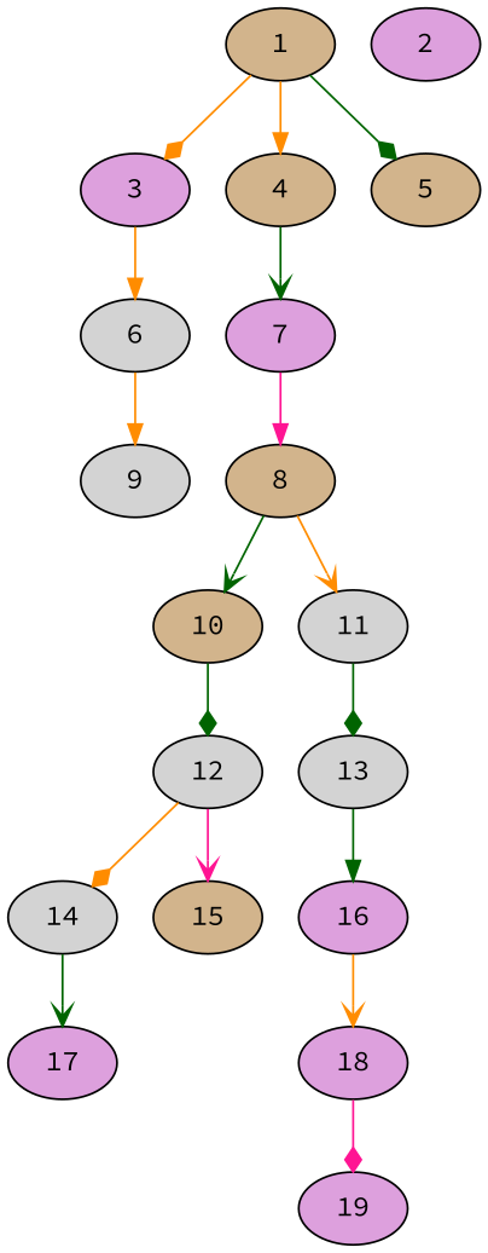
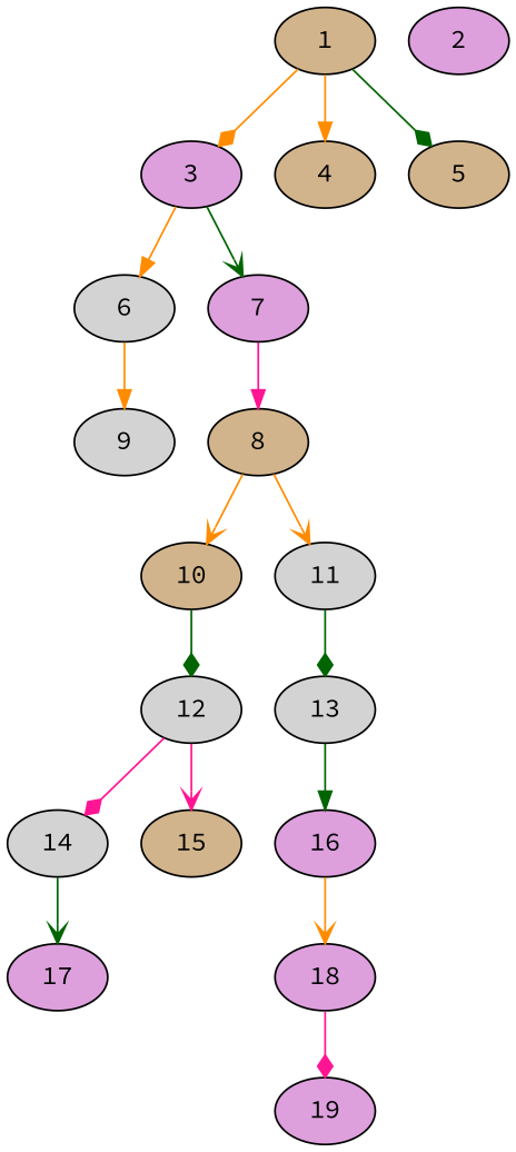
  digraph {
    fontname="Source Code Pro"
    node [alpha=0.05 fillcolor=plum fontname="Source Code Pro" style=filled]
    edge [arrowhead=diamond color=darkorange fontname="Source Code Pro"]
    1 [expect_size=5469960138597688 fillcolor=tan]
    3 [alpha=0.08 expect_size=1629954794800021504]
    4 [alpha=0.19 expect_size=878649002225433 fillcolor=tan]
    5 [expect_size=6749073419187046 fillcolor=tan]
    6 [expect_size=258795671570320 fillcolor=lightgrey]
    7 [alpha=0.10 expect_size=28996479561498624]
    9 [expect_size=264731726010428 fillcolor=lightgrey]
    8 [alpha=0.16 expect_size=1786796688655691 fillcolor=tan]
    2 [alpha=0.15 expect_size=16302621880725148]
    10 [alpha=0.18 expect_size=167324276515405824 fillcolor=tan]
    11 [alpha=0.07 expect_size=80856501572328 fillcolor=lightgrey]
    12 [alpha=0.00 expect_size=7739548109764 fillcolor=lightgrey]
    13 [alpha=0.12 expect_size=60493855765561344 fillcolor=lightgrey]
    14 [alpha=0.08 expect_size=143889472618488 fillcolor=lightgrey]
    15 [alpha=0.10 expect_size=1949065610195433 fillcolor=tan]
    16 [expect_size=3368310630081653]
    17 [alpha=0.14 expect_size=135454892685131]
    18 [alpha=0.19 expect_size=344752276834575]
    19 [alpha=0.02 expect_size=919640728421556]
    1 -> 3
    1 -> 4 [arrowhead=normal]
    1 -> 5 [color=darkgreen]
    3 -> 6 [arrowhead=normal]
-   4 -> 7 [arrowhead=vee color=darkgreen]
+   3 -> 7 [arrowhead=vee color=darkgreen]
    6 -> 9 [arrowhead=normal]
    7 -> 8 [arrowhead=normal color=deeppink]
-   8 -> 10 [arrowhead=vee color=darkgreen]
+   8 -> 10 [arrowhead=vee]
    8 -> 11 [arrowhead=vee]
    10 -> 12 [color=darkgreen]
    11 -> 13 [color=darkgreen]
-   12 -> 14
+   12 -> 14 [color=deeppink]
    12 -> 15 [arrowhead=vee color=deeppink]
    13 -> 16 [arrowhead=normal color=darkgreen]
    14 -> 17 [arrowhead=vee color=darkgreen]
    16 -> 18 [arrowhead=vee]
    18 -> 19 [color=deeppink]
  }
